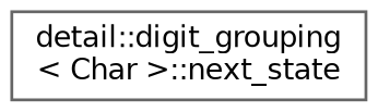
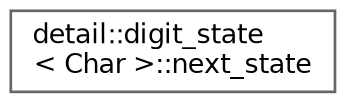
  digraph {
    rankdir=LR
-   n1 [color=grey40 fillcolor=white fontname=Helvetica fontsize=10 height=0.2 label="detail::digit_grouping\l\< Char \>::next_state" shape=box style=filled width=0.4]
+   n1 [color=grey40 fillcolor=white fontname=Helvetica fontsize=10 height=0.2 label="detail::digit_state\l\< Char \>::next_state" shape=box style=filled width=0.4]
  }
